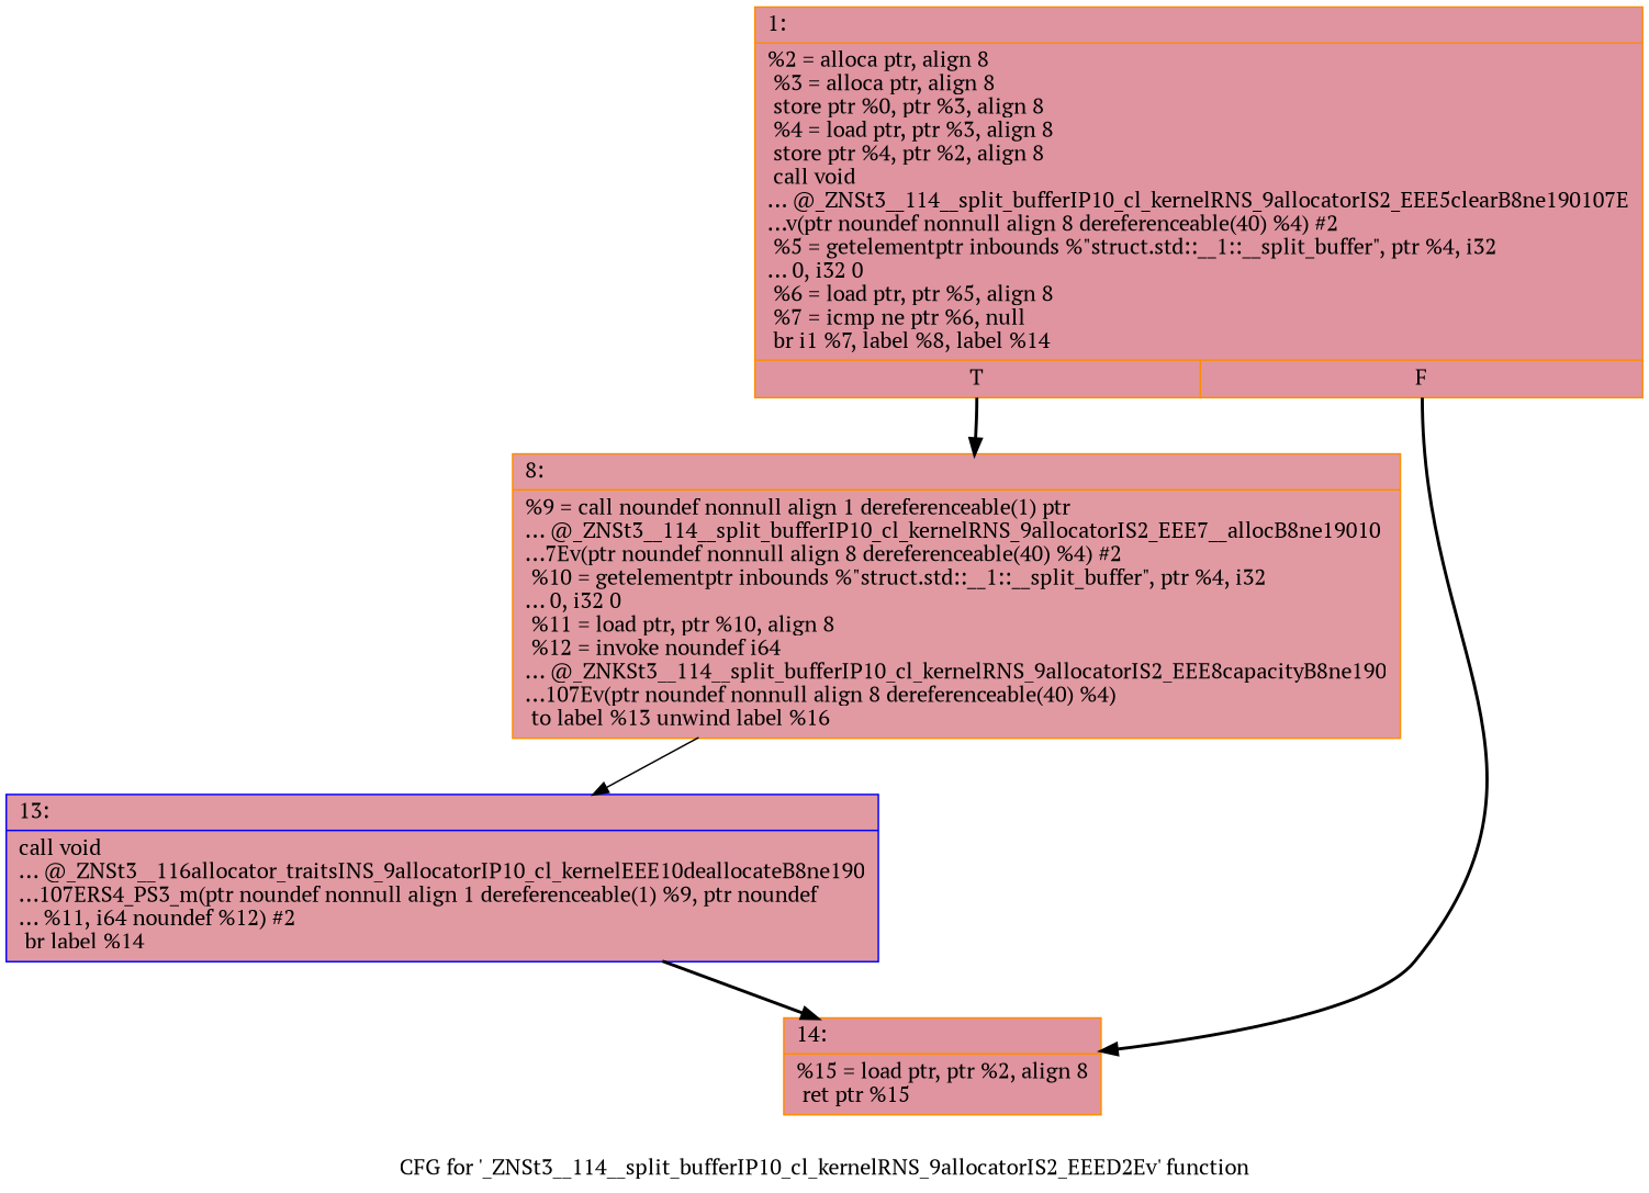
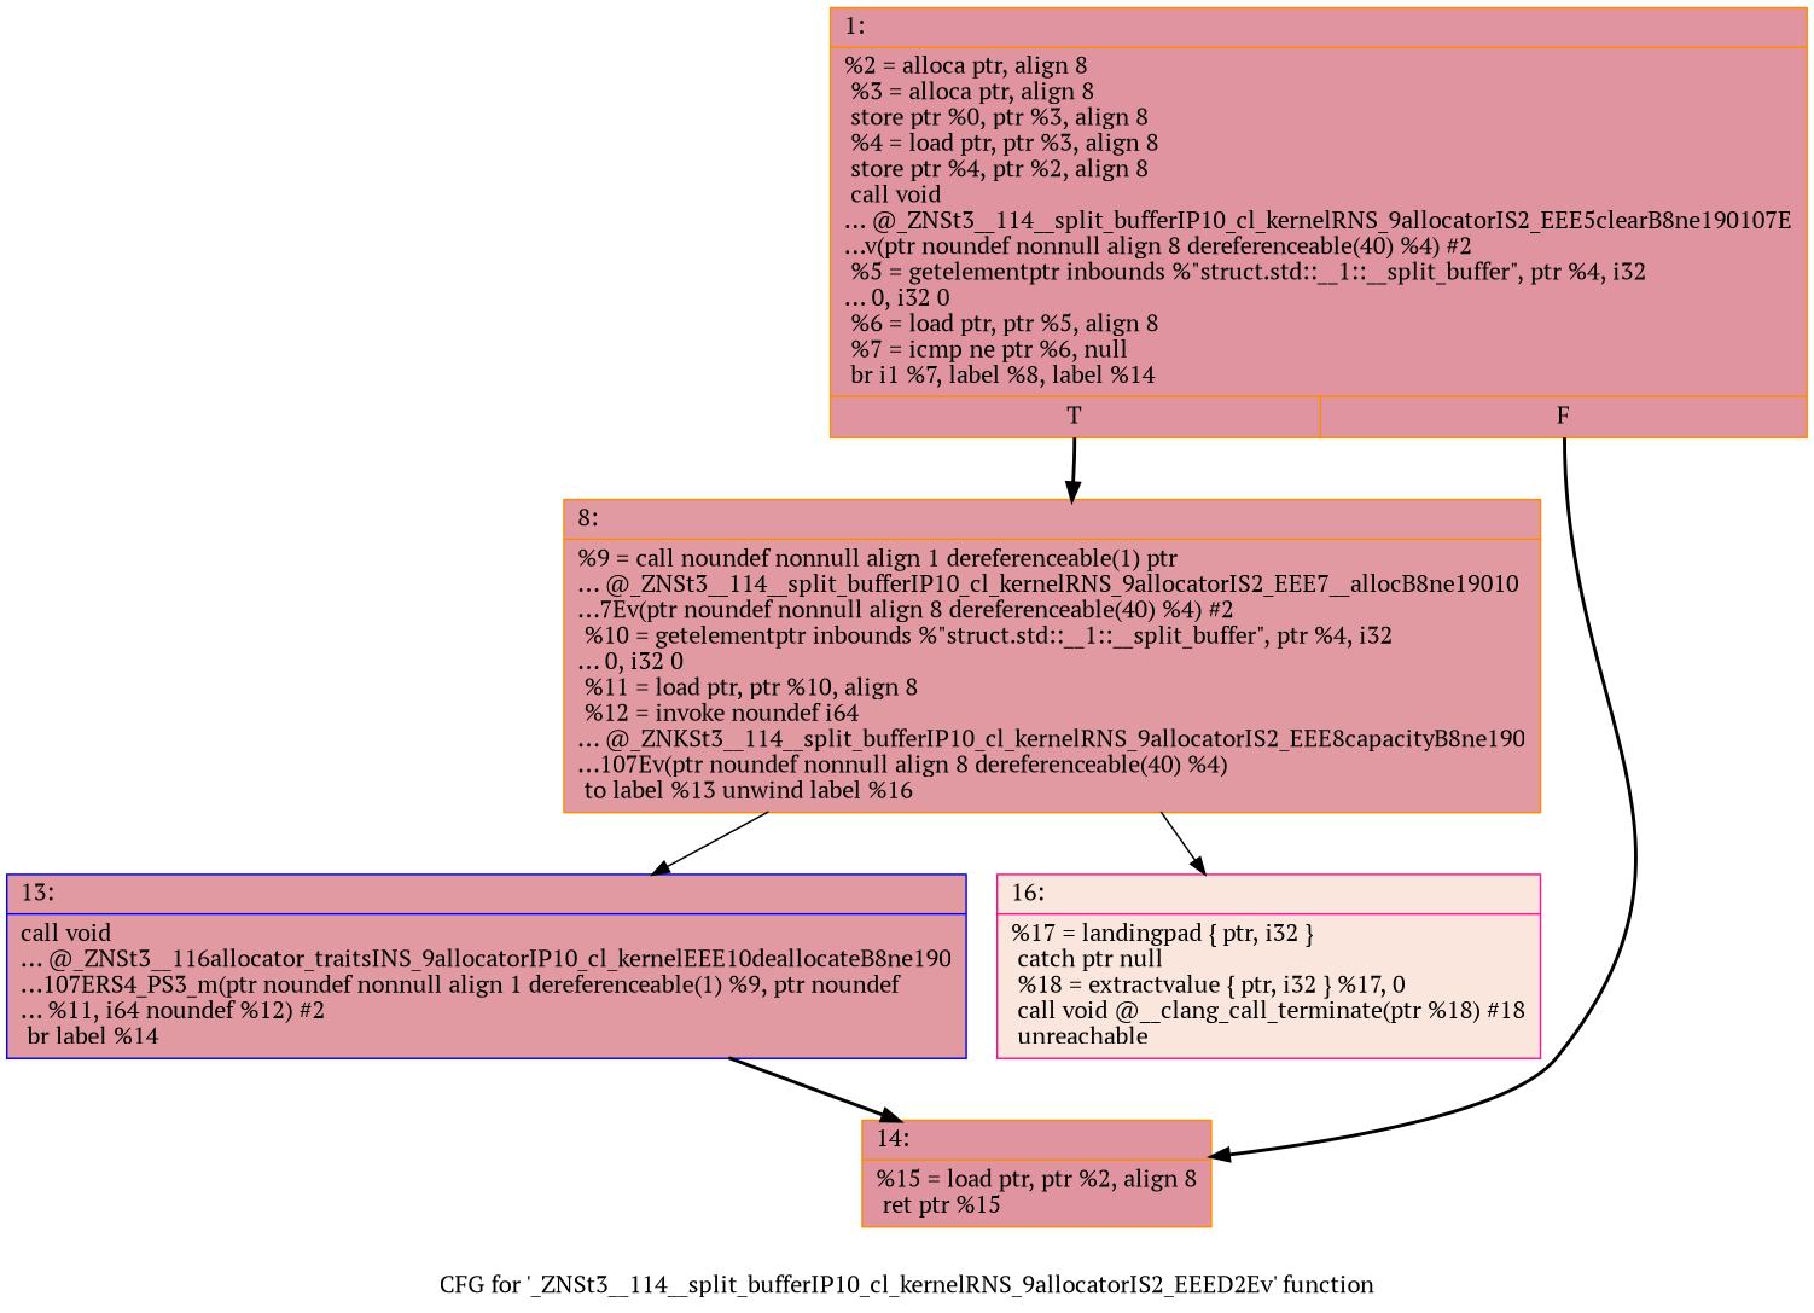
  digraph {
    label="CFG for '_ZNSt3__114__split_bufferIP10_cl_kernelRNS_9allocatorIS2_EEED2Ev' function"
    fontname="PT Serif"
    node [color=darkorange fillcolor="#b70d2870" fontname="PT Serif" shape=record style=filled]
    edge [style=bold fontname="PT Serif"]
    n1 [label="{1:\l|  %2 = alloca ptr, align 8\l  %3 = alloca ptr, align 8\l  store ptr %0, ptr %3, align 8\l  %4 = load ptr, ptr %3, align 8\l  store ptr %4, ptr %2, align 8\l  call void\l... @_ZNSt3__114__split_bufferIP10_cl_kernelRNS_9allocatorIS2_EEE5clearB8ne190107E\l...v(ptr noundef nonnull align 8 dereferenceable(40) %4) #2\l  %5 = getelementptr inbounds %\"struct.std::__1::__split_buffer\", ptr %4, i32\l... 0, i32 0\l  %6 = load ptr, ptr %5, align 8\l  %7 = icmp ne ptr %6, null\l  br i1 %7, label %8, label %14\l|{<s0>T|<s1>F}}"]
    n2 [fillcolor="#bb1b2c70" label="{8:\l|  %9 = call noundef nonnull align 1 dereferenceable(1) ptr\l... @_ZNSt3__114__split_bufferIP10_cl_kernelRNS_9allocatorIS2_EEE7__allocB8ne19010\l...7Ev(ptr noundef nonnull align 8 dereferenceable(40) %4) #2\l  %10 = getelementptr inbounds %\"struct.std::__1::__split_buffer\", ptr %4, i32\l... 0, i32 0\l  %11 = load ptr, ptr %10, align 8\l  %12 = invoke noundef i64\l... @_ZNKSt3__114__split_bufferIP10_cl_kernelRNS_9allocatorIS2_EEE8capacityB8ne190\l...107Ev(ptr noundef nonnull align 8 dereferenceable(40) %4)\l          to label %13 unwind label %16\l}"]
    n3 [label="{14:\l|  %15 = load ptr, ptr %2, align 8\l  ret ptr %15\l}"]
    n4 [color=blue fillcolor="#bb1b2c70" label="{13:\l|  call void\l... @_ZNSt3__116allocator_traitsINS_9allocatorIP10_cl_kernelEEE10deallocateB8ne190\l...107ERS4_PS3_m(ptr noundef nonnull align 1 dereferenceable(1) %9, ptr noundef\l... %11, i64 noundef %12) #2\l  br label %14\l}"]
+   n5 [color=deeppink fillcolor="#f3c7b170" label="{16:\l|  %17 = landingpad \{ ptr, i32 \}\l          catch ptr null\l  %18 = extractvalue \{ ptr, i32 \} %17, 0\l  call void @__clang_call_terminate(ptr %18) #18\l  unreachable\l}"]
    n1 -> n2 [tailport=s0]
    n1 -> n3 [tailport=s1]
    n2 -> n4 [style=solid]
+   n2 -> n5 [style=solid]
    n4 -> n3
  }
